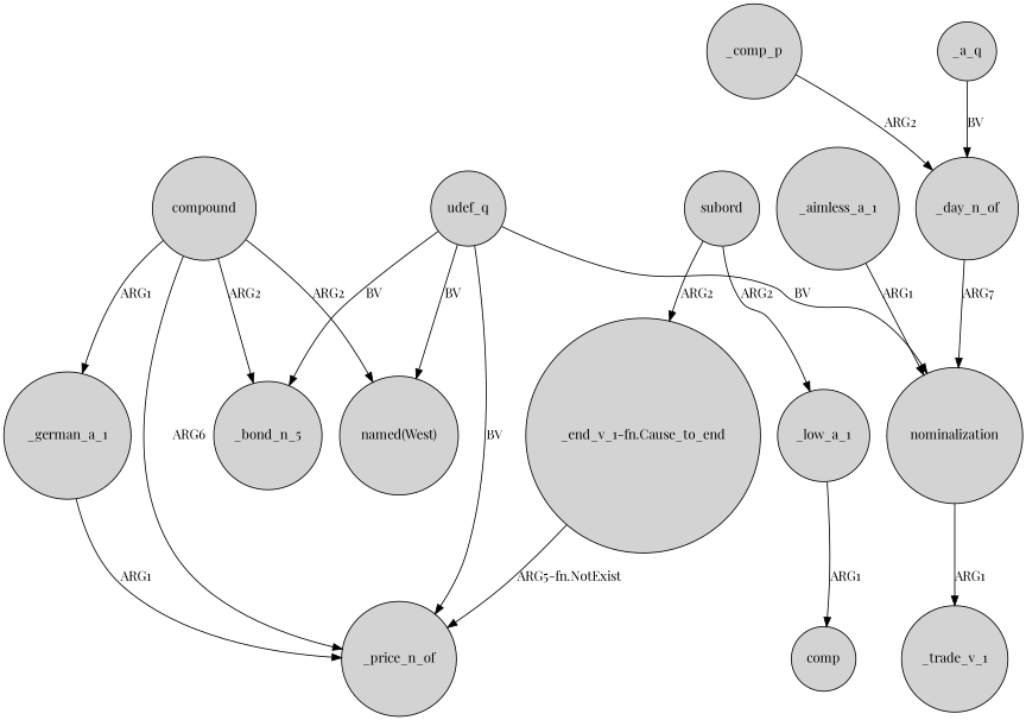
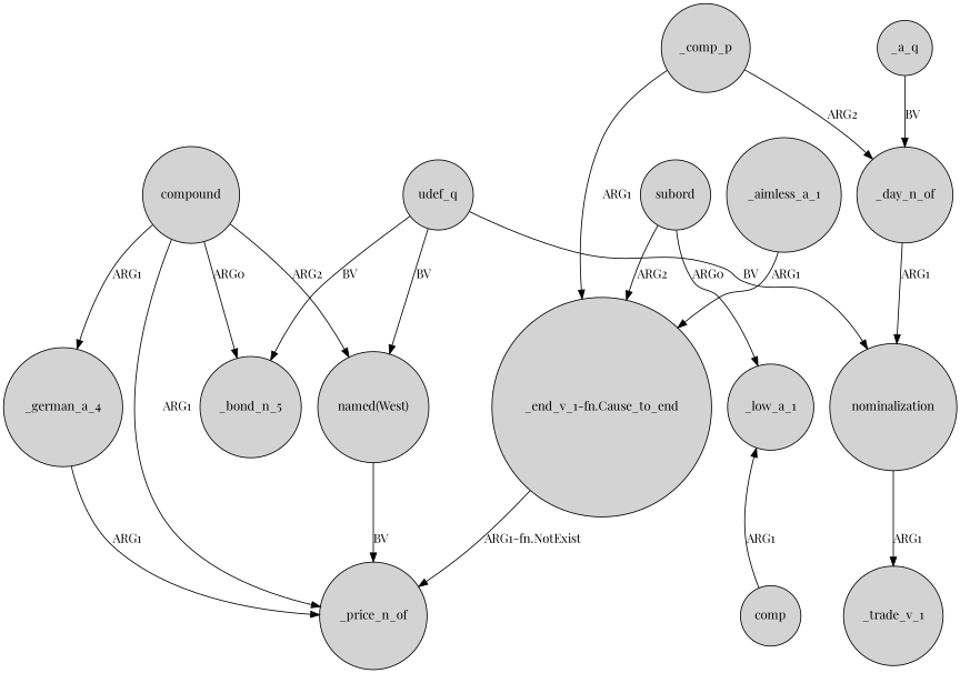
  digraph {
    fontname="Playfair Display"
    node [fontname="Playfair Display" shape=circle style=filled]
    edge [fontname="Playfair Display"]
    _day_n_of
    nominalization
    _trade_v_1
    compound
    "named(West)"
    _price_n_of
    n7 [label=_bond_n_5]
-   _german_a_1
+   _german_a_1 [label=_german_a_4]
    udef_q
    subord
    _low_a_1
    "_end_v_1-fn.Cause_to_end"
    n13 [label=_comp_p]
    _aimless_a_1
    _a_q
    comp
-   _day_n_of -> nominalization [label=ARG7]
+   _day_n_of -> nominalization [label=ARG1]
    nominalization -> _trade_v_1 [label=ARG1]
    compound -> "named(West)" [label=ARG2]
-   compound -> _price_n_of [label=ARG6]
-   compound -> n7 [label=ARG2]
+   compound -> _price_n_of [label=ARG1]
+   compound -> n7 [label=ARG0]
    compound -> _german_a_1 [label=ARG1]
    _german_a_1 -> _price_n_of [label=ARG1]
    udef_q -> nominalization [label=BV]
    udef_q -> "named(West)" [label=BV]
-   udef_q -> _price_n_of [label=BV]
+   "named(West)" -> _price_n_of [label=BV]
    udef_q -> n7 [label=BV]
-   subord -> _low_a_1 [label=ARG2]
+   subord -> _low_a_1 [label=ARG0]
    subord -> "_end_v_1-fn.Cause_to_end" [label=ARG2]
-   "_end_v_1-fn.Cause_to_end" -> _price_n_of [label="ARG5-fn.NotExist"]
+   "_end_v_1-fn.Cause_to_end" -> _price_n_of [label="ARG1-fn.NotExist"]
    n13 -> _day_n_of [label=ARG2]
-   _aimless_a_1 -> nominalization [label=ARG1]
+   n13 -> "_end_v_1-fn.Cause_to_end" [label=ARG1]
+   _aimless_a_1 -> "_end_v_1-fn.Cause_to_end" [label=ARG1]
    _a_q -> _day_n_of [label=BV]
-   _low_a_1 -> comp [label=ARG1]
+   comp -> _low_a_1 [label=ARG1]
  }
